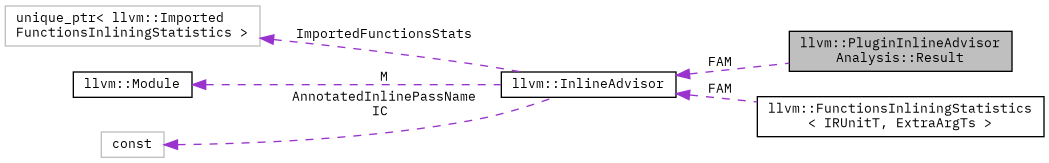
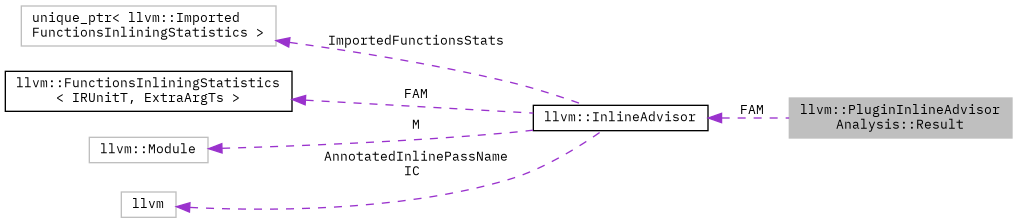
  digraph {
    fontname="IBM Plex Mono"
    rankdir=LR
    node [color=black fontname="IBM Plex Mono" fontsize=10 shape=record]
    edge [color=darkorchid3 dir=back fontname="IBM Plex Mono" fontsize=10 labelfontname=Helvetica labelfontsize=10 style=dashed]
-   n1 [fillcolor=grey75 fontcolor=black height=0.2 label="llvm::PluginInlineAdvisor\lAnalysis::Result" style=filled width=0.4]
+   n1 [color=grey75 fillcolor=grey75 fontcolor=black height=0.2 label="llvm::PluginInlineAdvisor\lAnalysis::Result" style=filled width=0.4]
    n2 [height=0.2 label="llvm::InlineAdvisor" width=0.4]
    n3 [color=grey75 height=0.2 label="unique_ptr\< llvm::Imported\lFunctionsInliningStatistics \>" width=0.4]
    n4 [height=0.2 label="llvm::FunctionsInliningStatistics\l\< IRUnitT, ExtraArgTs \>" width=0.4]
-   n5 [height=0.2 label="llvm::Module" width=0.4]
-   n6 [color=grey75 height=0.2 label=const width=0.4]
+   n5 [color=grey75 height=0.2 label="llvm::Module" width=0.4]
+   n6 [color=grey75 height=0.2 label=llvm width=0.4]
    n2 -> n1 [label=" FAM"]
    n3 -> n2 [label=" ImportedFunctionsStats"]
-   n2 -> n4 [label=" FAM"]
+   n4 -> n2 [label=" FAM"]
    n5 -> n2 [label=" M"]
    n6 -> n2 [label=" AnnotatedInlinePassName\nIC"]
  }
